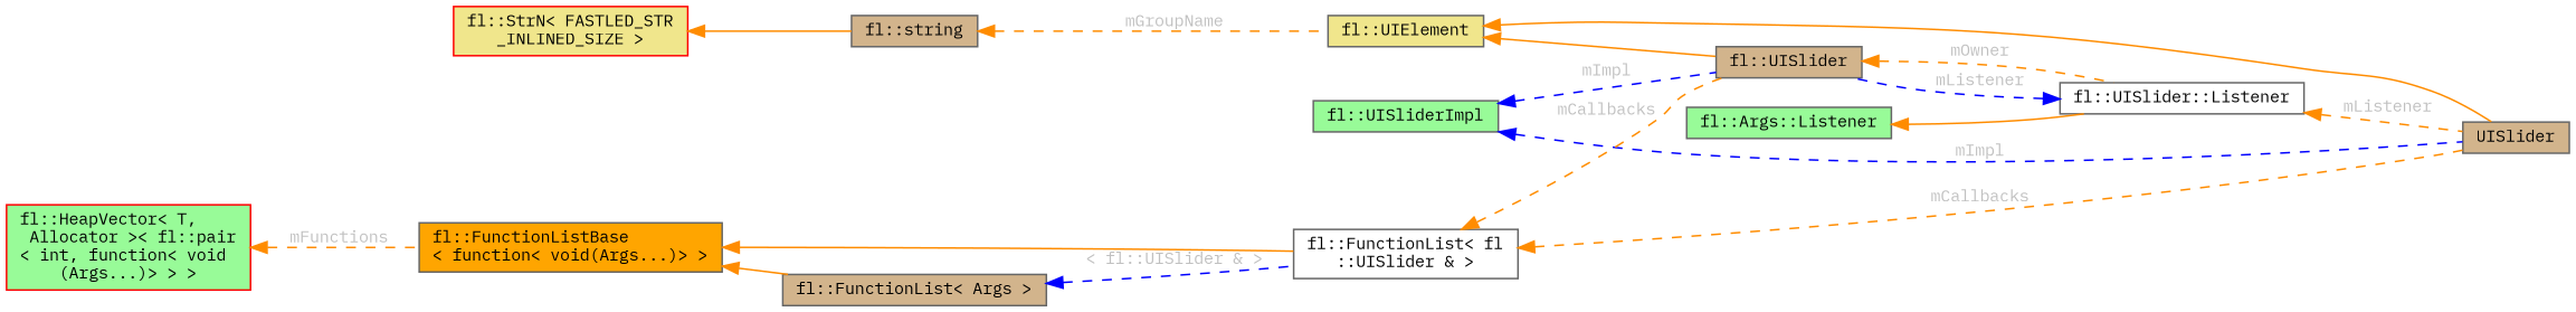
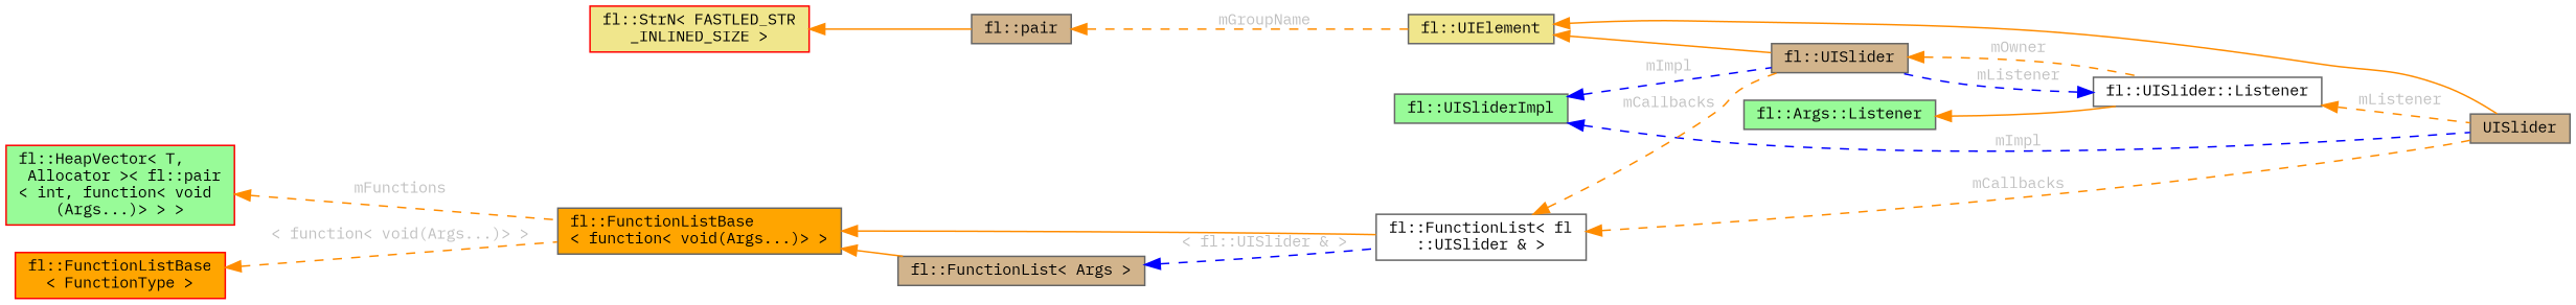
  digraph {
    fontname="IBM Plex Mono"
    rankdir=LR
    node [color=gray40 fillcolor=tan fontname="IBM Plex Mono" fontsize=10 shape=box style=filled]
    edge [color=darkorange dir=back fontname="IBM Plex Mono" fontsize=10 labelfontname=Helvetica labelfontsize=10 style=dashed fontcolor=grey]
    n1 [fontcolor=black height=0.2 label=UISlider width=0.4]
    n2 [fillcolor=khaki height=0.2 label="fl::UIElement" width=0.4]
    n3 [height=0.2 label="fl::UISlider" width=0.4]
    n4 [fillcolor=white height=0.2 label="fl::UISlider::Listener" width=0.4]
-   n5 [height=0.2 label="fl::string" width=0.4]
+   n5 [height=0.2 label="fl::pair" width=0.4]
    n6 [color=red fillcolor=khaki height=0.2 label="fl::StrN\< FASTLED_STR\l_INLINED_SIZE \>" width=0.4]
    n7 [fillcolor=palegreen height=0.2 label="fl::UISliderImpl" width=0.4]
    n8 [fillcolor=white height=0.2 label="fl::FunctionList\< fl\l::UISlider & \>" width=0.4]
    n9 [fillcolor=orange height=0.2 label="fl::FunctionListBase\l\< function\< void(Args...)\> \>" width=0.4]
    n10 [height=0.2 label="fl::FunctionList\< Args \>" width=0.4]
    n11 [color=red fillcolor=palegreen height=0.2 label="fl::HeapVector\< T,\l Allocator \>\< fl::pair\l\< int, function\< void\l(Args...)\> \> \>" width=0.4]
+   n12 [color=red fillcolor=orange height=0.2 label="fl::FunctionListBase\l\< FunctionType \>" width=0.4]
    n13 [fillcolor=palegreen height=0.2 label="fl::Args::Listener" width=0.4]
    n2 -> n1 [style=solid fontcolor=""]
    n2 -> n3 [style=solid fontcolor=""]
    n3 -> n4 [label=" mOwner"]
    n4 -> n1 [label=" mListener"]
    n4 -> n3 [color=blue label=" mListener"]
    n5 -> n2 [label=" mGroupName"]
    n6 -> n5 [style=solid fontcolor=""]
    n7 -> n1 [color=blue label=" mImpl"]
    n7 -> n3 [color=blue label=" mImpl"]
    n8 -> n1 [label=" mCallbacks"]
    n8 -> n3 [label=" mCallbacks"]
    n9 -> n8 [style=solid fontcolor=""]
    n9 -> n10 [style=solid fontcolor=""]
    n10 -> n8 [color=blue label=" \< fl::UISlider & \>"]
    n11 -> n9 [label=" mFunctions"]
+   n12 -> n9 [label=" \< function\< void(Args...)\> \>"]
    n13 -> n4 [style=solid fontcolor=""]
  }
